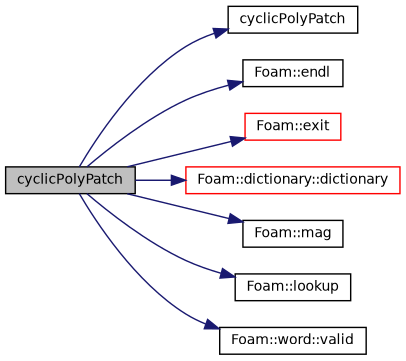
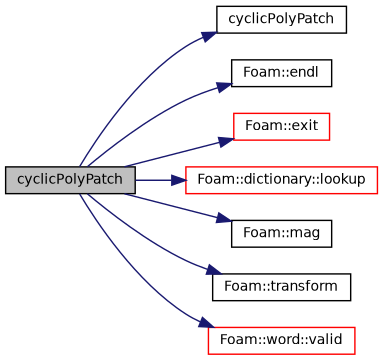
  digraph {
    rankdir=LR
    node [color=black fontname=Helvetica fontsize=10 shape=record]
    edge [color=midnightblue fontname=Helvetica fontsize=10 labelfontname=Helvetica labelfontsize=10 style=solid]
    n1 [fillcolor=grey75 fontcolor=black height=0.2 label=cyclicPolyPatch style=filled width=0.4]
    n2 [height=0.2 label=cyclicPolyPatch width=0.4]
    n3 [height=0.2 label="Foam::endl" width=0.4]
    n4 [color=red height=0.2 label="Foam::exit" width=0.4]
-   n5 [color=red height=0.2 label="Foam::dictionary::dictionary" width=0.4]
+   n5 [color=red height=0.2 label="Foam::dictionary::lookup" width=0.4]
    n6 [height=0.2 label="Foam::mag" width=0.4]
-   n7 [height=0.2 label="Foam::lookup" width=0.4]
-   n8 [height=0.2 label="Foam::word::valid" width=0.4]
+   n7 [height=0.2 label="Foam::transform" width=0.4]
+   n8 [color=red height=0.2 label="Foam::word::valid" width=0.4]
    n1 -> n2
    n1 -> n3
    n1 -> n4
    n1 -> n5
    n1 -> n6
    n1 -> n7
    n1 -> n8
  }
